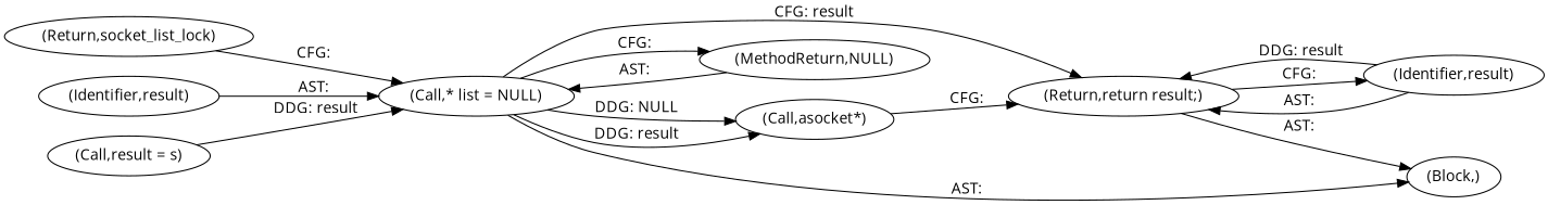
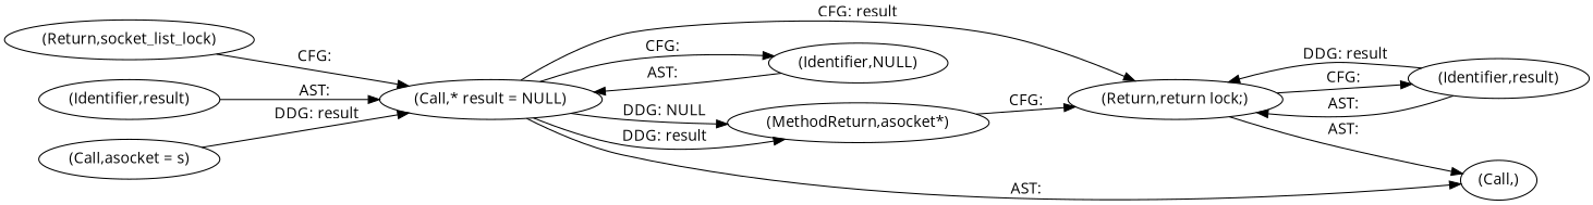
  digraph {
    fontname="Open Sans"
    rankdir=LR
    node [fontname="Open Sans"]
    edge [fontname="Open Sans"]
-   n1 [label="(Call,* list = NULL)"]
-   n2 [label="(Return,return result;)"]
-   n3 [label="(MethodReturn,NULL)"]
-   n4 [label="(Call,asocket*)"]
-   n5 [label="(Block,)"]
+   n1 [label="(Call,* result = NULL)"]
+   n2 [label="(Return,return lock;)"]
+   n3 [label="(Identifier,NULL)"]
+   n4 [label="(MethodReturn,asocket*)"]
+   n5 [label="(Call,)"]
    n6 [label="(Identifier,result)"]
    n7 [label="(Return,socket_list_lock)"]
    n8 [label="(Identifier,result)"]
-   n9 [label="(Call,result = s)"]
+   n9 [label="(Call,asocket = s)"]
    n1 -> n2 [label="CFG: result"]
    n1 -> n3 [label="CFG: "]
    n1 -> n4 [label="DDG: NULL"]
    n1 -> n4 [label="DDG: result"]
    n1 -> n5 [label="AST: "]
    n2 -> n5 [label="AST: "]
    n2 -> n6 [label="CFG: "]
    n3 -> n1 [label="AST: "]
    n4 -> n2 [label="CFG: "]
    n6 -> n2 [label="AST: "]
    n6 -> n2 [label="DDG: result"]
    n7 -> n1 [label="CFG: "]
    n8 -> n1 [label="AST: "]
    n9 -> n1 [label="DDG: result"]
  }
